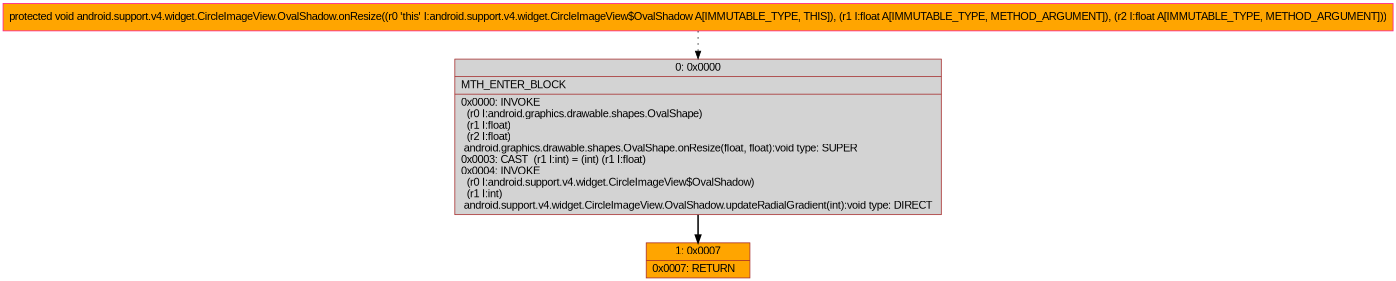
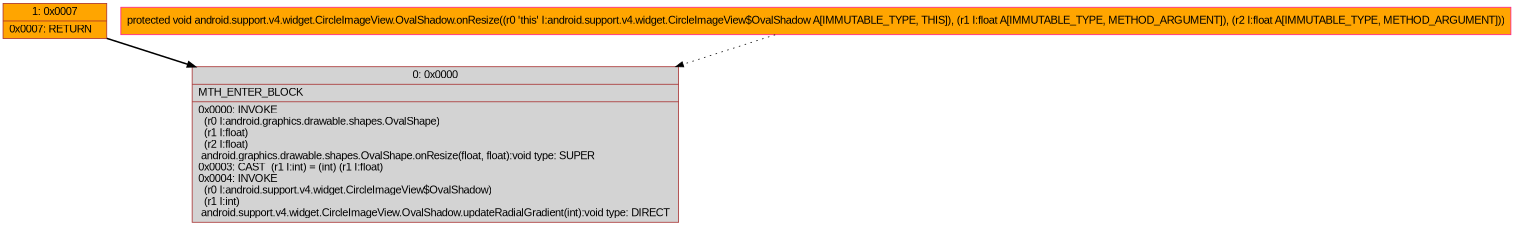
  digraph {
    fontname="Liberation Sans"
    node [shape=record style=filled fillcolor=orange color=brown fontname="Liberation Sans"]
    edge [fontname="Liberation Sans"]
    n1 [label="{0\:\ 0x0000|MTH_ENTER_BLOCK\l|0x0000: INVOKE  \l  (r0 I:android.graphics.drawable.shapes.OvalShape)\l  (r1 I:float)\l  (r2 I:float)\l android.graphics.drawable.shapes.OvalShape.onResize(float, float):void type: SUPER \l0x0003: CAST  (r1 I:int) = (int) (r1 I:float) \l0x0004: INVOKE  \l  (r0 I:android.support.v4.widget.CircleImageView$OvalShadow)\l  (r1 I:int)\l android.support.v4.widget.CircleImageView.OvalShadow.updateRadialGradient(int):void type: DIRECT \l}" fillcolor=lightgrey]
    n2 [label="{1\:\ 0x0007|0x0007: RETURN   \l}"]
    n3 [label="{protected void android.support.v4.widget.CircleImageView.OvalShadow.onResize((r0 'this' I:android.support.v4.widget.CircleImageView$OvalShadow A[IMMUTABLE_TYPE, THIS]), (r1 I:float A[IMMUTABLE_TYPE, METHOD_ARGUMENT]), (r2 I:float A[IMMUTABLE_TYPE, METHOD_ARGUMENT])) }" color=deeppink]
-   n1 -> n2 [style=bold]
+   n2 -> n1 [style=bold]
    n3 -> n1 [style=dotted]
  }
